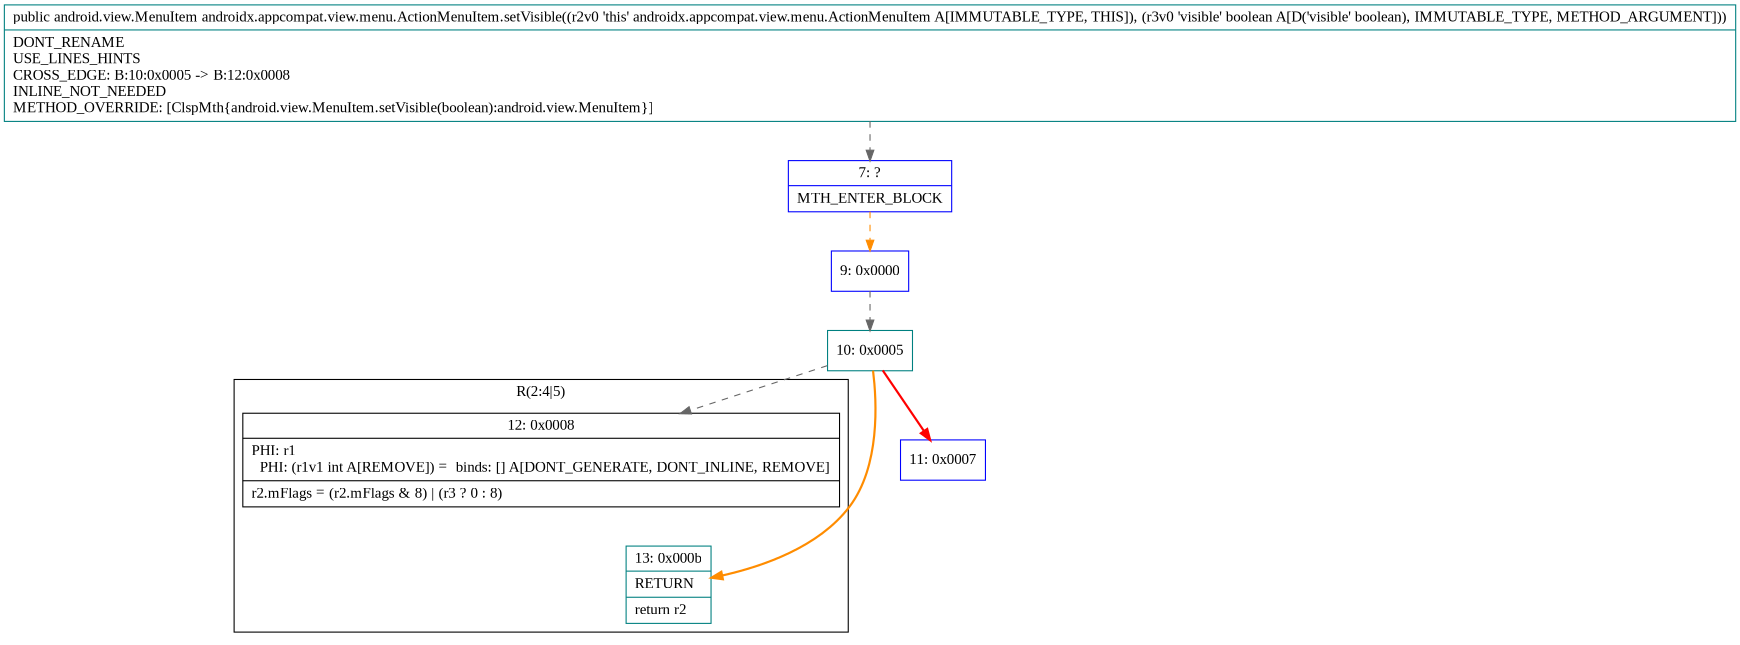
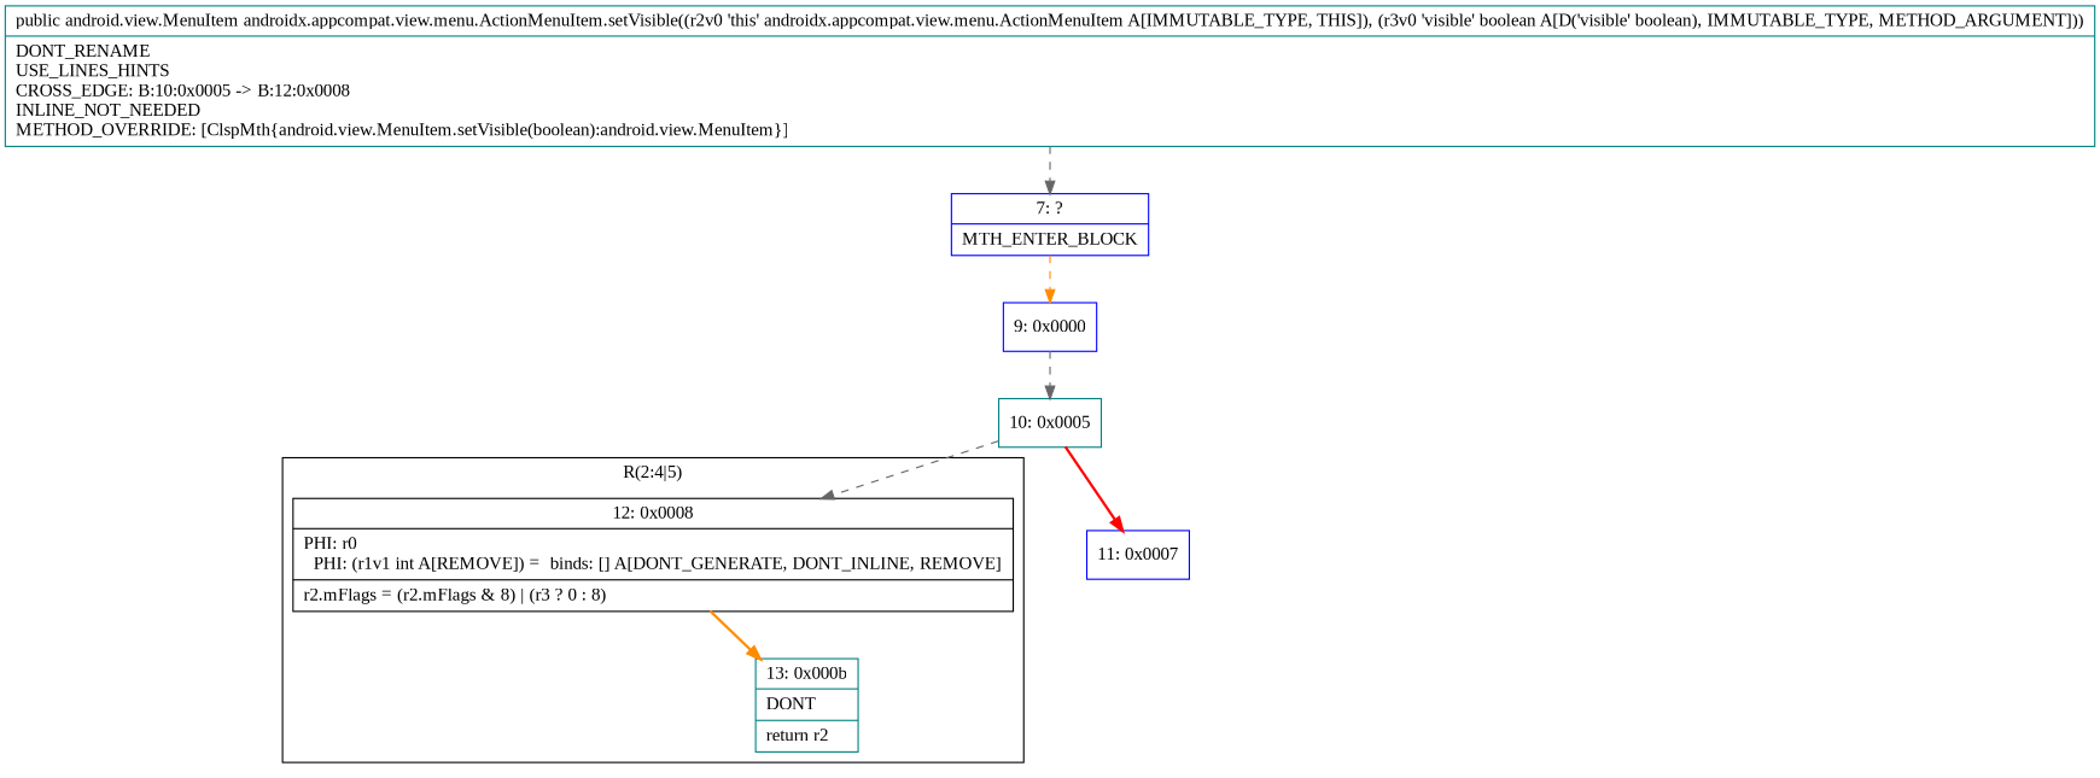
  digraph {
    fontname="Liberation Serif"
    node [color=teal fontname="Liberation Serif" shape=record]
    edge [color=gray40 fontname="Liberation Serif" style=dashed]
-   n1 [color=black label="{12\:\ 0x0008|PHI: r1 \l  PHI: (r1v1 int A[REMOVE]) =  binds: [] A[DONT_GENERATE, DONT_INLINE, REMOVE]\l|r2.mFlags = (r2.mFlags & 8) \| (r3 ? 0 : 8)\l}"]
-   n2 [label="{13\:\ 0x000b|RETURN\l|return r2\l}"]
+   n1 [color=black label="{12\:\ 0x0008|PHI: r0 \l  PHI: (r1v1 int A[REMOVE]) =  binds: [] A[DONT_GENERATE, DONT_INLINE, REMOVE]\l|r2.mFlags = (r2.mFlags & 8) \| (r3 ? 0 : 8)\l}"]
+   n2 [label="{13\:\ 0x000b|DONT\l|return r2\l}"]
    n3 [color=blue label="{7\:\ ?|MTH_ENTER_BLOCK\l}"]
    n4 [color=blue label="{9\:\ 0x0000}"]
    n5 [label="{10\:\ 0x0005}"]
    n6 [color=blue label="{11\:\ 0x0007}"]
    n7 [label="{public android.view.MenuItem androidx.appcompat.view.menu.ActionMenuItem.setVisible((r2v0 'this' androidx.appcompat.view.menu.ActionMenuItem A[IMMUTABLE_TYPE, THIS]), (r3v0 'visible' boolean A[D('visible' boolean), IMMUTABLE_TYPE, METHOD_ARGUMENT]))  | DONT_RENAME\lUSE_LINES_HINTS\lCROSS_EDGE: B:10:0x0005 \-\> B:12:0x0008\lINLINE_NOT_NEEDED\lMETHOD_OVERRIDE: [ClspMth\{android.view.MenuItem.setVisible(boolean):android.view.MenuItem\}]\l}"]
    subgraph cluster_1 {
      label="R(2:4|5)"
      n1
      n2
    }
-   n5 -> n2 [color=darkorange style=bold]
+   n1 -> n2 [color=darkorange style=bold]
    n3 -> n4 [color=darkorange]
    n4 -> n5
    n5 -> n1
    n5 -> n6 [color=red style=bold]
    n7 -> n3
  }
